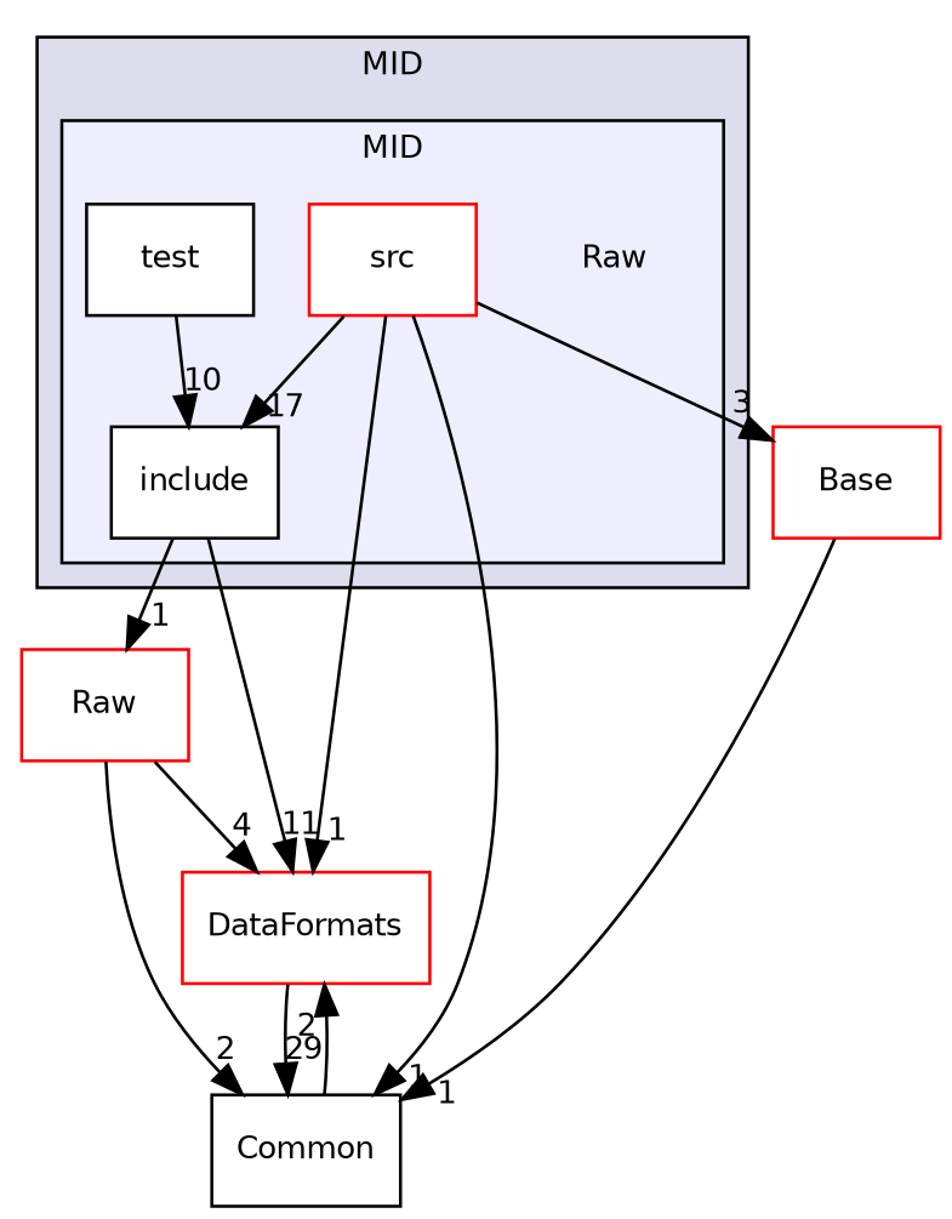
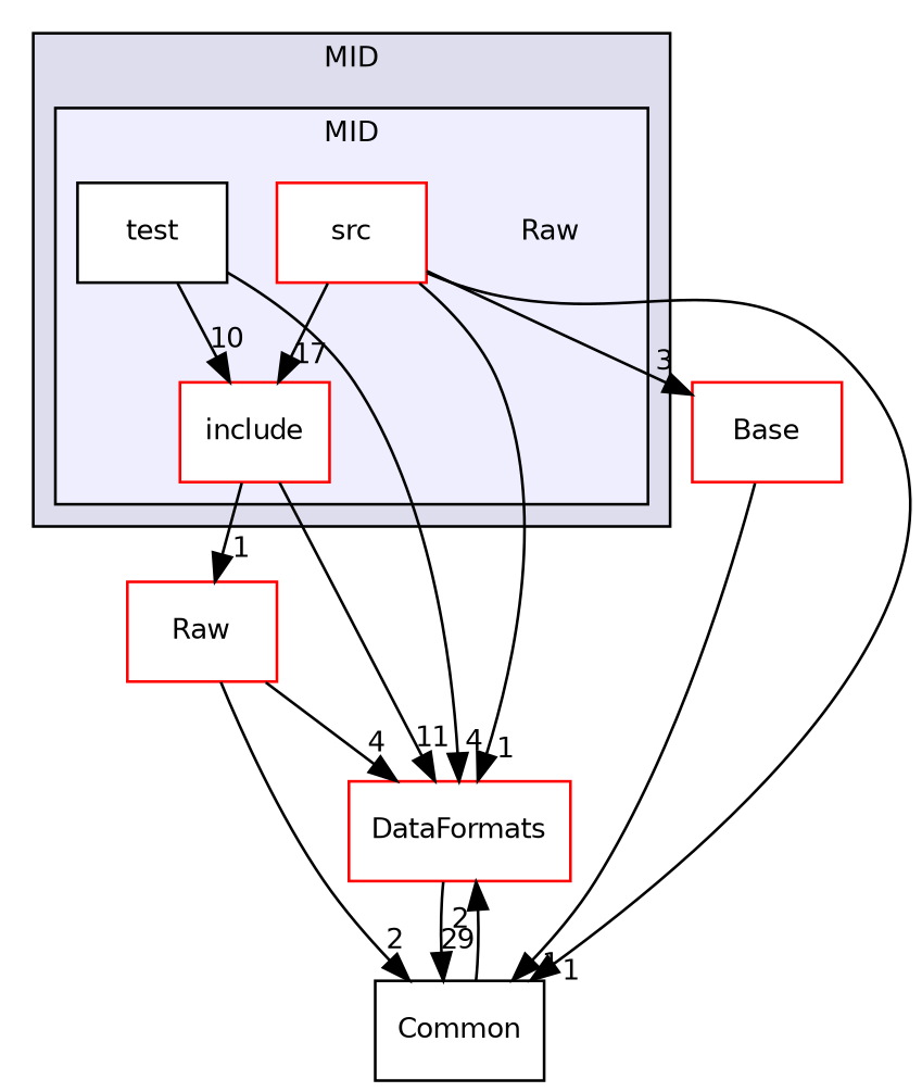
  digraph {
    compound=true
    node [fontname=Helvetica fontsize=10 shape=box color=red]
    edge [headlabel=1 labeldistance=1.5 labelfontname=Helvetica labelfontsize=10]
    n1 [label=Raw shape=plaintext color=""]
-   n2 [color=black fillcolor=white label=include style=filled]
+   n2 [fillcolor=white label=include style=filled]
    n3 [fillcolor=white label=src style=filled]
    n4 [color=black fillcolor=white label=test style=filled]
    n5 [label=DataFormats]
    n6 [label=Raw]
    n7 [color=black label=Common]
    n8 [label=Base]
    subgraph cluster_1 {
      bgcolor="#ddddee"
      fontname=Helvetica
      fontsize=10
      label=MID
      pencolor=black
      subgraph cluster_2 {
        bgcolor="#eeeeff"
        fontname=Helvetica
        fontsize=10
        label=MID
        pencolor=black
        n1
        n2
        n3
        n4
      }
    }
    n2 -> n5 [headlabel=11]
    n2 -> n6
    n3 -> n2 [headlabel=17]
    n3 -> n5
    n3 -> n7
    n3 -> n8 [headlabel=3]
    n4 -> n2 [headlabel=10]
+   n4 -> n5 [headlabel=4]
    n5 -> n7 [headlabel=29]
    n6 -> n5 [headlabel=4]
    n6 -> n7 [headlabel=2]
    n7 -> n5 [headlabel=2]
    n8 -> n7
  }
